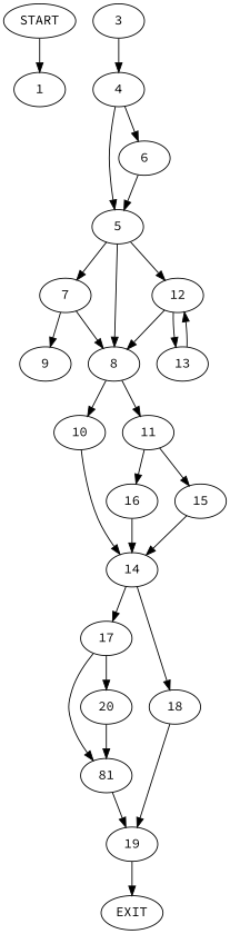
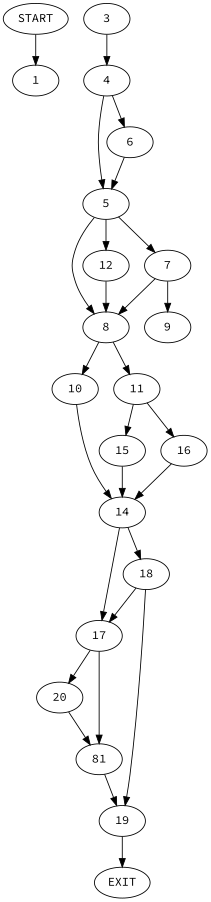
  digraph {
    fontname="Source Code Pro"
    node [fontname="Source Code Pro"]
    edge [fontname="Source Code Pro"]
    n1 [label=START]
    1
    n3 [label=EXIT]
    3
    4
    5
    6
    7
    8
    12
    9
    10
    11
    14
    15
    16
-   13
    17
    18
    20
    n21 [label=81]
    19
    n1 -> 1
    3 -> 4
    4 -> 5
    4 -> 6
    5 -> 7
    5 -> 8
    5 -> 12
    6 -> 5
    7 -> 8
    7 -> 9
    8 -> 10
    8 -> 11
    12 -> 8
-   12 -> 13
    10 -> 14
    11 -> 15
    11 -> 16
    14 -> 17
    14 -> 18
    15 -> 14
    16 -> 14
-   13 -> 12
    17 -> 20
    17 -> n21
+   18 -> 17
    18 -> 19
    20 -> n21
    n21 -> 19
    19 -> n3
  }
